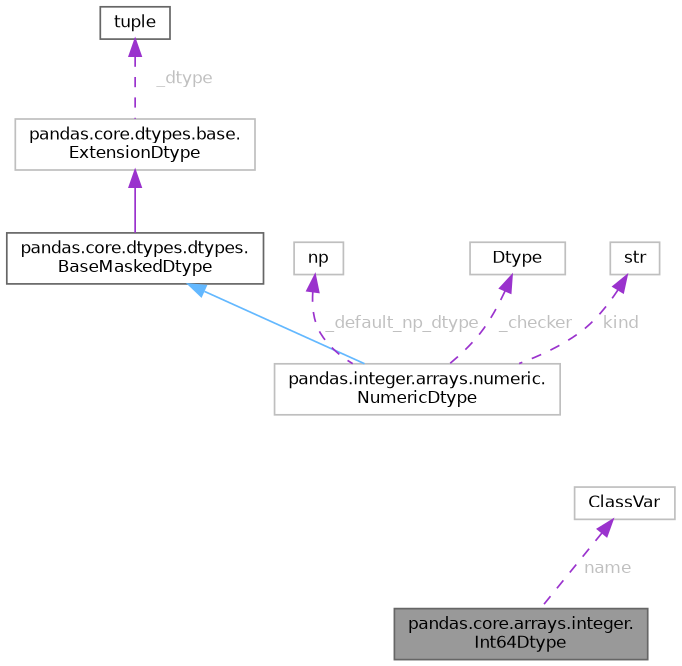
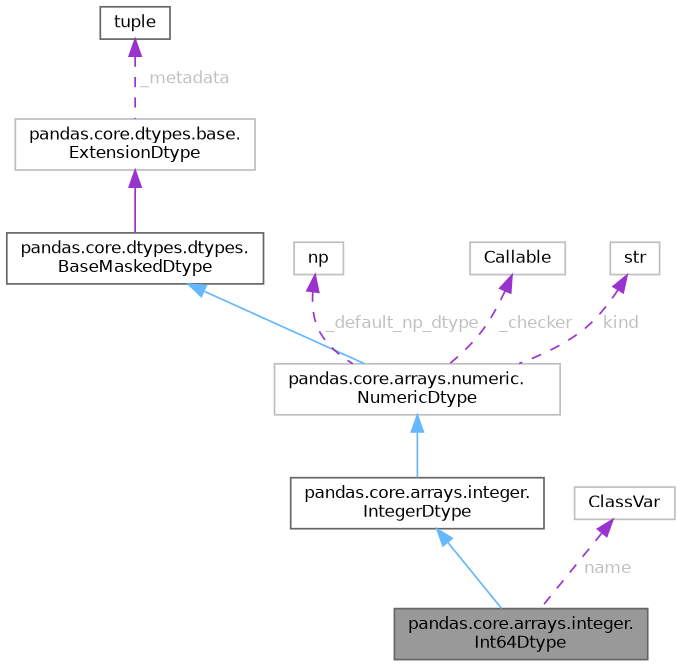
  digraph {
    node [color=grey75 fillcolor=white fontname=Helvetica fontsize=10 shape=box style=filled]
    edge [color=darkorchid3 dir=back fontname=Helvetica fontsize=10 labelfontname=Helvetica labelfontsize=10 style=dashed fontcolor=grey]
    n1 [color=gray40 fillcolor=grey60 fontcolor=black height=0.2 label="pandas.core.arrays.integer.\lInt64Dtype" width=0.4]
-   n3 [height=0.2 label="pandas.integer.arrays.numeric.\lNumericDtype" width=0.4]
+   n2 [color=gray40 height=0.2 label="pandas.core.arrays.integer.\lIntegerDtype" width=0.4]
+   n3 [height=0.2 label="pandas.core.arrays.numeric.\lNumericDtype" width=0.4]
    n4 [color=gray40 height=0.2 label="pandas.core.dtypes.dtypes.\lBaseMaskedDtype" width=0.4]
    n5 [height=0.2 label="pandas.core.dtypes.base.\lExtensionDtype" width=0.4]
    n6 [color=gray40 height=0.2 label=tuple width=0.4]
    n7 [height=0.2 label=np width=0.4]
-   n8 [height=0.2 label=Dtype width=0.4]
+   n8 [height=0.2 label=Callable width=0.4]
    n9 [height=0.2 label=str width=0.4]
    n10 [height=0.2 label=ClassVar width=0.4]
+   n2 -> n1 [color=steelblue1 style=solid fontcolor=""]
+   n3 -> n2 [color=steelblue1 style=solid fontcolor=""]
    n4 -> n3 [color=steelblue1 style=solid fontcolor=""]
    n5 -> n4 [style=solid fontcolor=""]
-   n6 -> n5 [label=" _dtype"]
+   n6 -> n5 [label=" _metadata"]
    n7 -> n3 [label=" _default_np_dtype"]
    n8 -> n3 [label=" _checker"]
    n9 -> n3 [label=" kind"]
    n10 -> n1 [label=" name"]
  }
